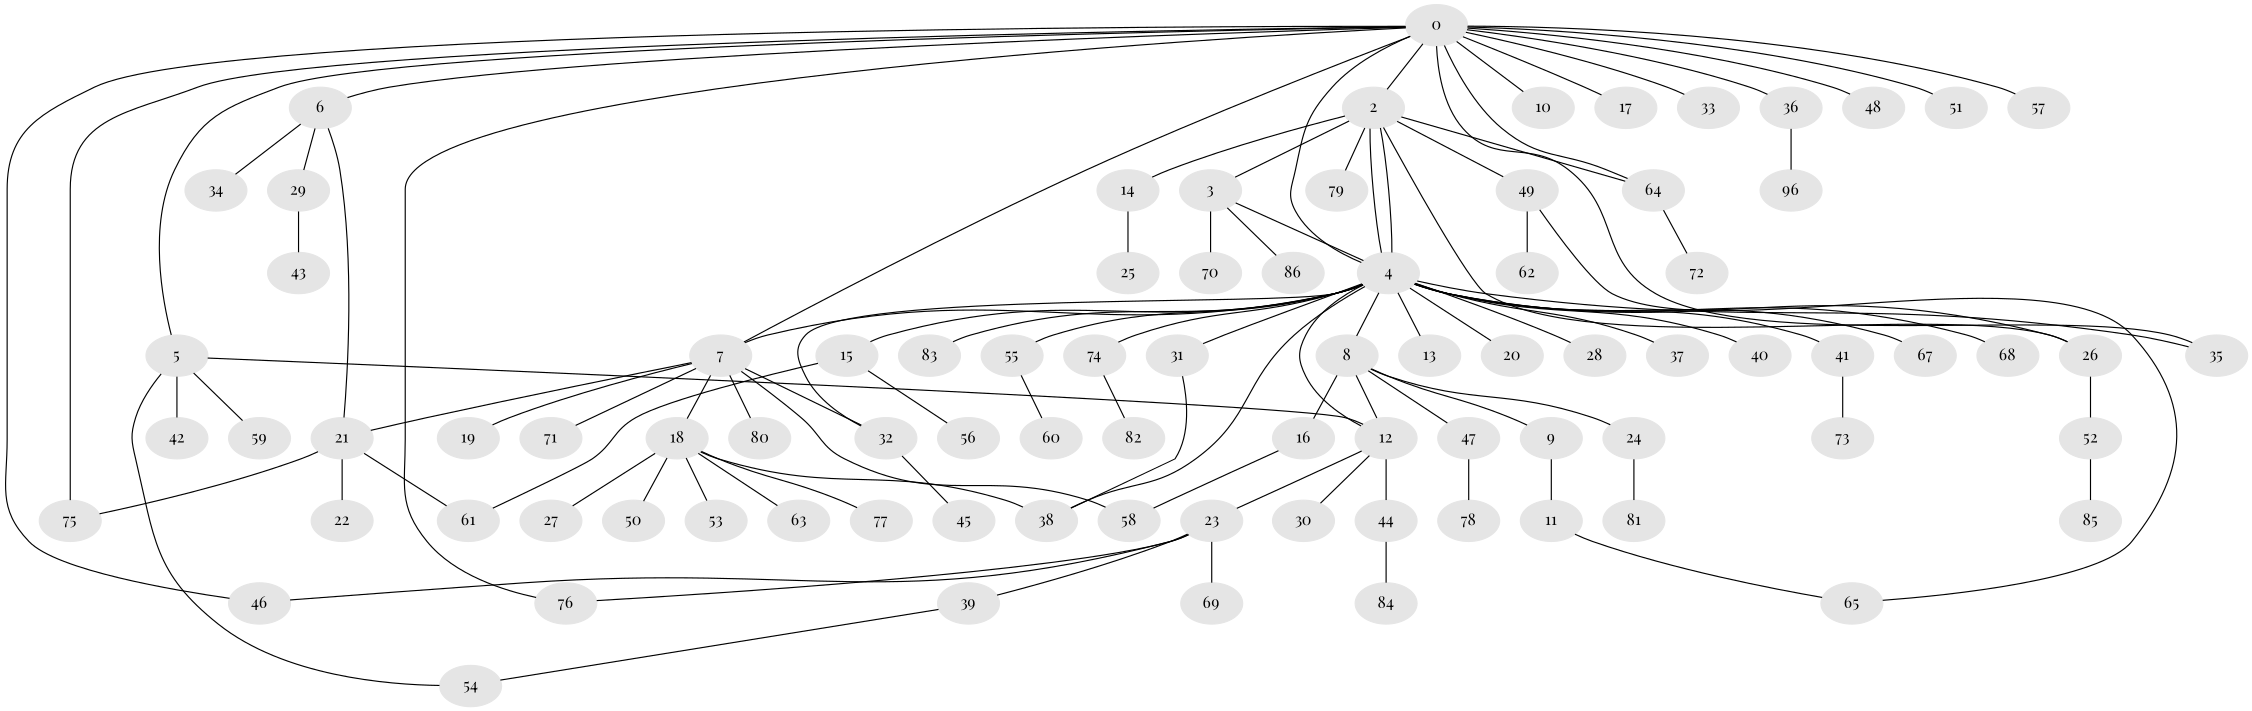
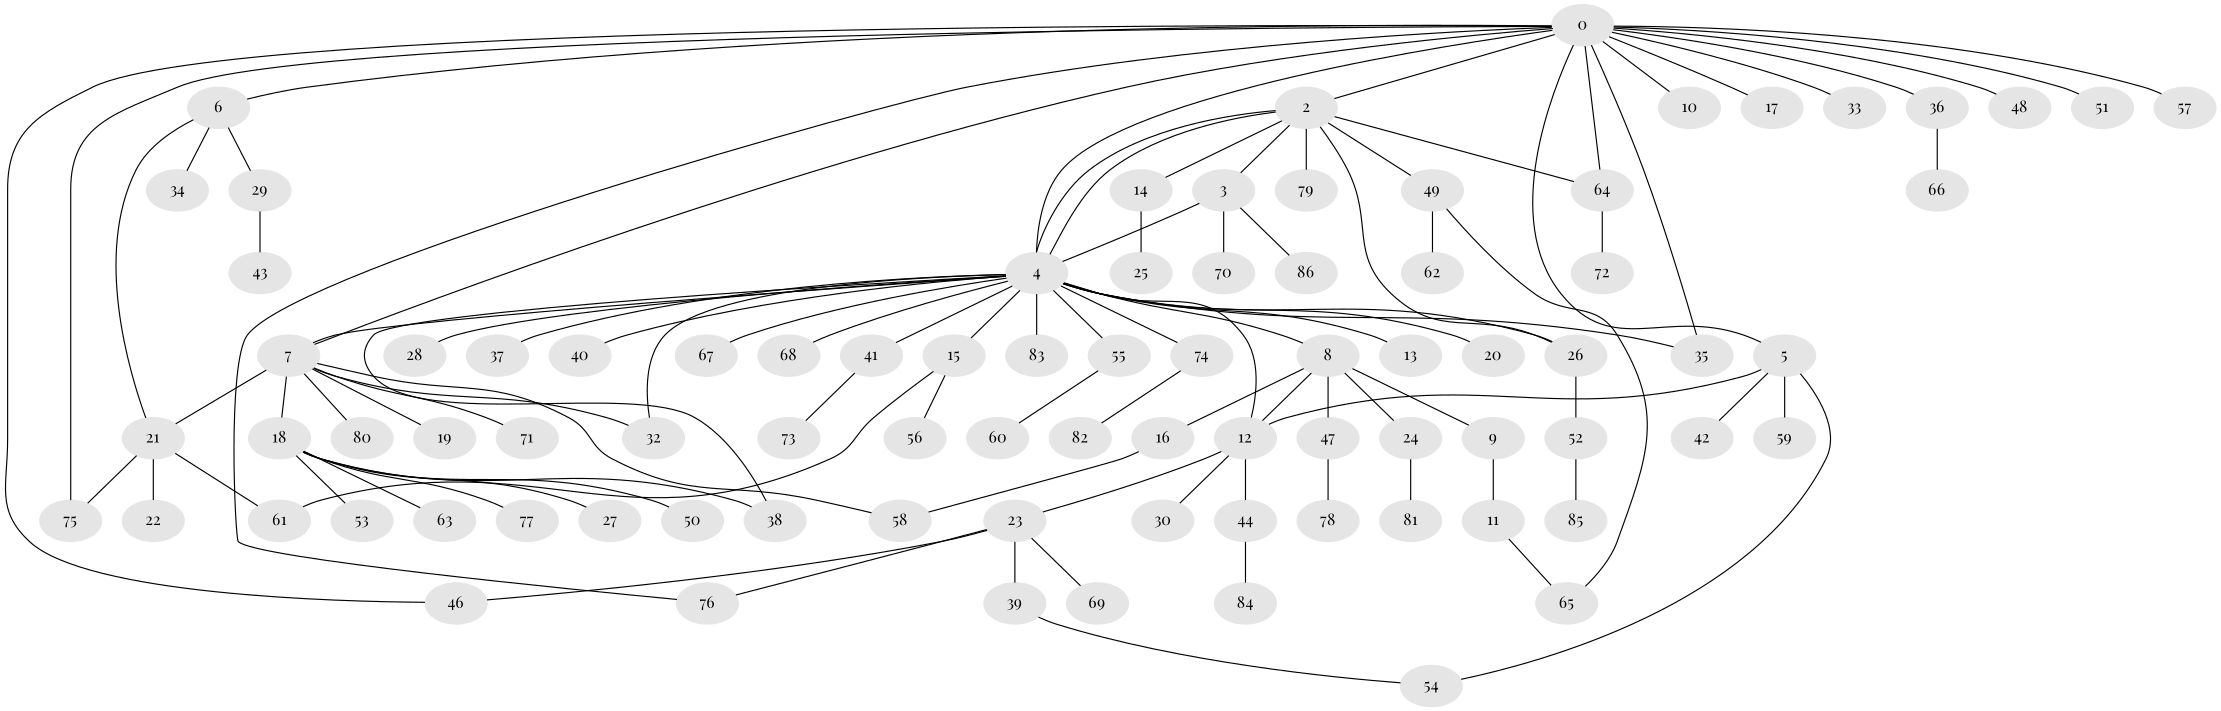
  graph {
    fontname="Playfair Display"
    node [color=gray90 fontname="Playfair Display" style=filled]
    edge [fontname="Playfair Display"]
    n1 [label=0]
    2
    4
    5
    6
    7
    10
    17
    33
    35
    36
    46
    48
    51
    57
    64
    75
    76
    3
    14
    26
    49
    79
    41
    8
    12
    13
    15
    20
    28
-   31
    32
    37
    38
    40
    55
    67
    68
    74
    83
    42
    54
    59
    21
    29
    34
    18
    19
    58
    71
    80
-   66 [label=96]
+   66
    72
    70
    86
    25
    52
    73
    65
    62
    9
    16
    24
    47
    23
    30
    44
    56
    61
-   45
    60
    82
    22
    43
    27
    50
    53
    63
    77
    11
    81
    78
    39
    69
    84
    85
    n1 -- 2
    n1 -- 4
    n1 -- 5
    n1 -- 6
    n1 -- 7
    n1 -- 10
    n1 -- 17
    n1 -- 33
    n1 -- 35
    n1 -- 36
    n1 -- 46
    n1 -- 48
    n1 -- 51
    n1 -- 57
    n1 -- 64
    n1 -- 75
    n1 -- 76
    2 -- 4
    2 -- 4
    2 -- 64
    2 -- 3
    2 -- 14
    2 -- 26
    2 -- 49
    2 -- 79
    4 -- 7
    4 -- 35
    4 -- 26
    4 -- 41
    4 -- 8
    4 -- 12
    4 -- 13
    4 -- 15
    4 -- 20
    4 -- 28
-   4 -- 31
    4 -- 32
    4 -- 37
    4 -- 38
    4 -- 40
    4 -- 55
    4 -- 67
    4 -- 68
    4 -- 74
    4 -- 83
    5 -- 12
    5 -- 42
    5 -- 54
    5 -- 59
    6 -- 21
    6 -- 29
    6 -- 34
    7 -- 32
    7 -- 21
    7 -- 18
    7 -- 19
    7 -- 58
    7 -- 71
    7 -- 80
    36 -- 66
    64 -- 72
    3 -- 4
    3 -- 70
    3 -- 86
    14 -- 25
    26 -- 52
    49 -- 65
    49 -- 62
    41 -- 73
    8 -- 12
    8 -- 9
    8 -- 16
    8 -- 24
    8 -- 47
    12 -- 23
    12 -- 30
    12 -- 44
    15 -- 56
    15 -- 61
-   31 -- 38
-   32 -- 45
    55 -- 60
    74 -- 82
    21 -- 75
    21 -- 61
    21 -- 22
    29 -- 43
    18 -- 38
    18 -- 27
    18 -- 50
    18 -- 53
    18 -- 63
    18 -- 77
    52 -- 85
    9 -- 11
    16 -- 58
    24 -- 81
    47 -- 78
    23 -- 46
    23 -- 76
    23 -- 39
    23 -- 69
    44 -- 84
    11 -- 65
    39 -- 54
  }
